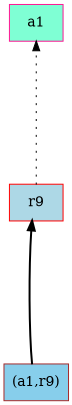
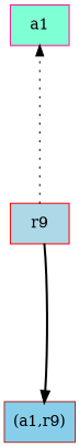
  digraph {
    rankdir=BT
    ranksep=2.0
    node [shape=record style=filled]
    n1 [color=brown fillcolor=skyblue label="{(a1,r9)}"]
    n2 [color=red fillcolor=lightblue label="{r9}"]
    n3 [color=deeppink fillcolor=aquamarine label="{a1}"]
-   n1 -> n2 [style=bold]
+   n2 -> n1 [style=bold]
    n2 -> n3 [style=dotted]
  }
